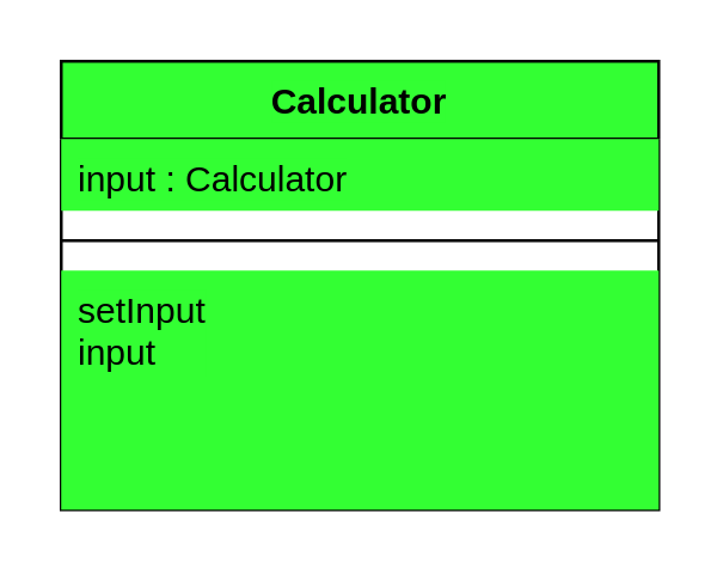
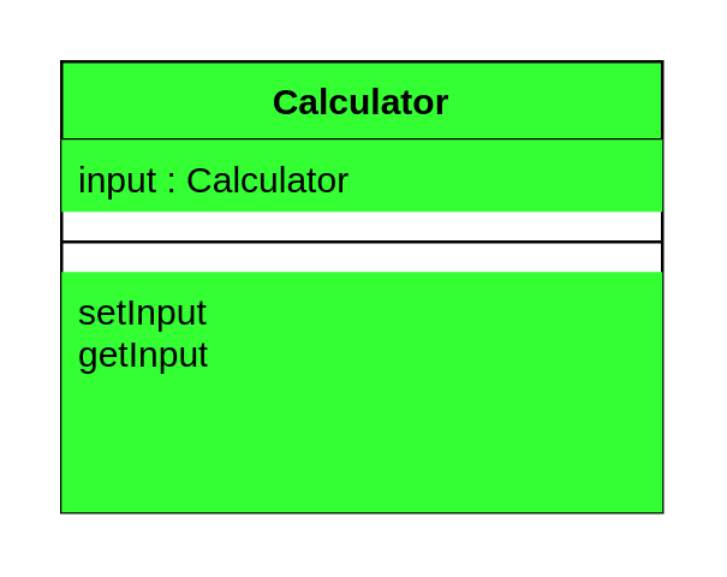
  <mxCell id="0" />
  <mxCell id="1" parent="0" />
  <mxCell id="2" value="Calculator" style="swimlane;fontStyle=1;align=center;verticalAlign=top;childLayout=stackLayout;horizontal=1;startSize=26;horizontalStack=0;resizeParent=1;resizeParentMax=0;resizeLast=0;collapsible=1;marginBottom=0;whiteSpace=wrap;html=1;labelBackgroundColor=#33ff33;fillColor=#33FF33;labelBorderColor=none;" vertex="1" parent="1"><mxGeometry x="20" y="20" width="200" height="150" as="geometry" /></mxCell>
  <mxCell id="3" value="input : Calculator" style="text;strokeColor=none;fillColor=#33FF33;align=left;verticalAlign=top;spacingLeft=4;spacingRight=4;overflow=hidden;rotatable=0;points=[[0,0.5],[1,0.5]];portConstraint=eastwest;whiteSpace=wrap;html=1;labelBackgroundColor=#33ff33;" vertex="1" parent="2"><mxGeometry y="26" width="200" height="24" as="geometry" /></mxCell>
  <mxCell id="4" value="" style="line;strokeWidth=1;fillColor=none;align=left;verticalAlign=middle;spacingTop=-1;spacingLeft=3;spacingRight=3;rotatable=0;labelPosition=right;points=[];portConstraint=eastwest;strokeColor=inherit;labelBackgroundColor=#33ff33;labelBorderColor=#33ff33;" vertex="1" parent="2"><mxGeometry y="50" width="200" height="20" as="geometry" /></mxCell>
- <mxCell id="5" value="setInput&lt;div&gt;input&lt;/div&gt;" style="text;strokeColor=none;fillColor=#33FF33;align=left;verticalAlign=top;spacingLeft=4;spacingRight=4;overflow=hidden;rotatable=0;points=[[0,0.5],[1,0.5]];portConstraint=eastwest;whiteSpace=wrap;html=1;labelBackgroundColor=#33ff33;" vertex="1" parent="2"><mxGeometry y="70" width="200" height="80" as="geometry" /></mxCell>
+ <mxCell id="5" value="setInput&lt;div&gt;getInput&lt;/div&gt;" style="text;strokeColor=none;fillColor=#33FF33;align=left;verticalAlign=top;spacingLeft=4;spacingRight=4;overflow=hidden;rotatable=0;points=[[0,0.5],[1,0.5]];portConstraint=eastwest;whiteSpace=wrap;html=1;labelBackgroundColor=#33ff33;" vertex="1" parent="2"><mxGeometry y="70" width="200" height="80" as="geometry" /></mxCell>
